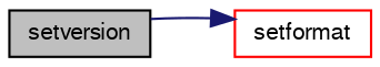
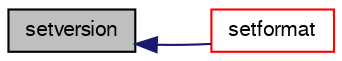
  digraph {
    rankdir=LR
    node [fontname=FreeSans fontsize=10 shape=record]
    n1 [color=black fillcolor=grey75 fontcolor=black height=0.2 label=setversion style=filled width=0.4]
    n2 [color=red height=0.2 label=setformat width=0.4]
-   n2 -> n1 [color=midnightblue dir=back fontname=FreeSans fontsize=10 labelfontname=FreeSans labelfontsize=10 style=solid]
+   n1 -> n2 [color=midnightblue dir=back fontname=FreeSans fontsize=10 labelfontname=FreeSans labelfontsize=10 style=solid]
  }
